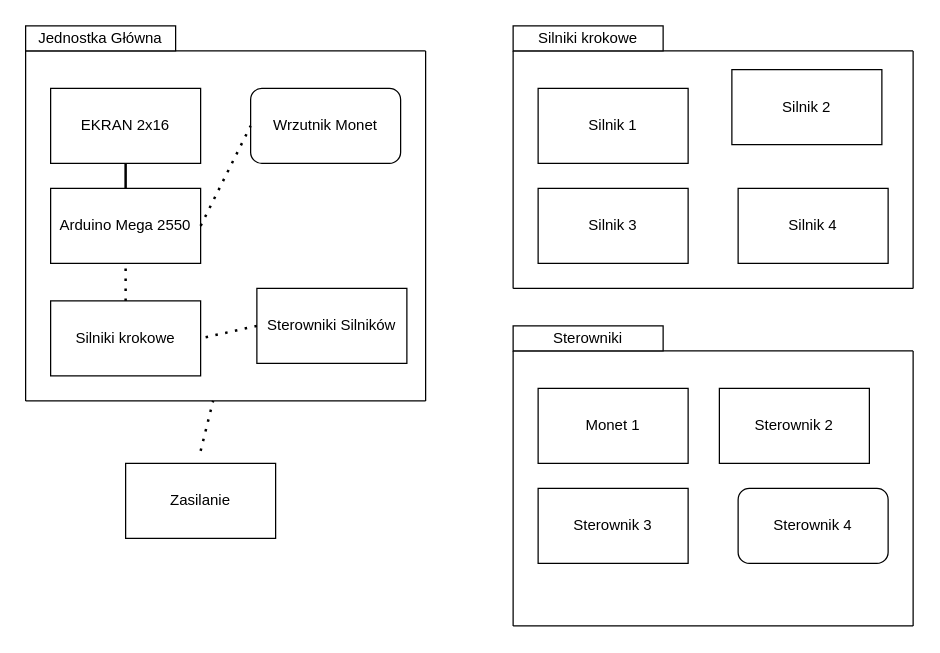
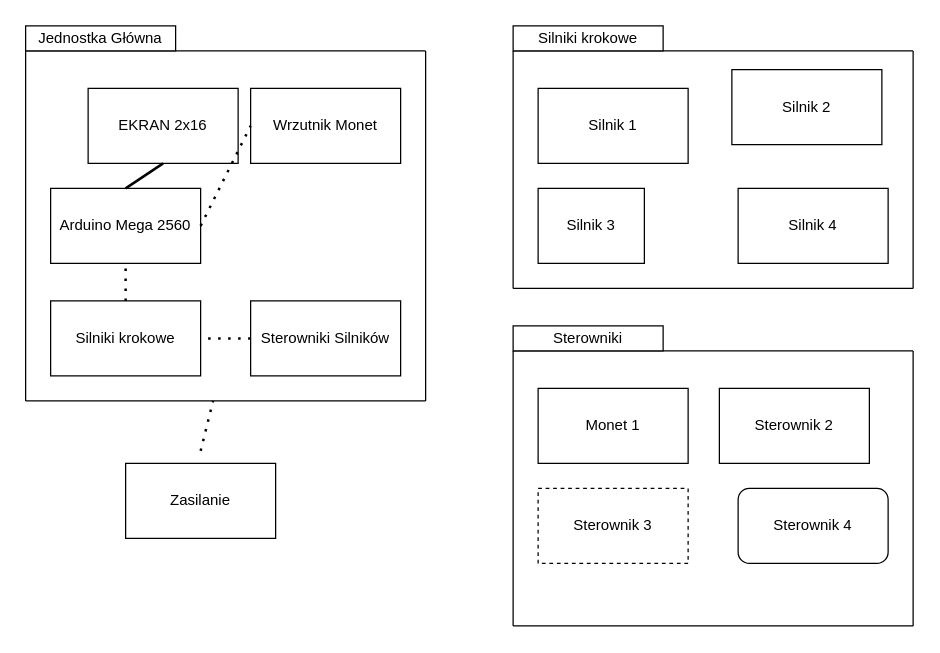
  <mxCell id="0" />
  <mxCell id="1" parent="0" />
- <mxCell id="2" value="EKRAN 2x16" style="rounded=0;whiteSpace=wrap;html=1;" parent="1" vertex="1"><mxGeometry x="40" y="70" width="120" height="60" as="geometry" /></mxCell>
- <mxCell id="3" value="Wrzutnik Monet" style="whiteSpace=wrap;html=1;rounded=1;" parent="1" vertex="1"><mxGeometry x="200" y="70" width="120" height="60" as="geometry" /></mxCell>
- <mxCell id="4" value="Sterowniki Silników" style="rounded=0;whiteSpace=wrap;html=1;" parent="1" vertex="1"><mxGeometry x="205" y="230" width="120" height="60" as="geometry" /></mxCell>
+ <mxCell id="2" value="EKRAN 2x16" style="rounded=0;whiteSpace=wrap;html=1;" parent="1" vertex="1"><mxGeometry x="70" y="70" width="120" height="60" as="geometry" /></mxCell>
+ <mxCell id="3" value="Wrzutnik Monet" style="rounded=0;whiteSpace=wrap;html=1;" parent="1" vertex="1"><mxGeometry x="200" y="70" width="120" height="60" as="geometry" /></mxCell>
+ <mxCell id="4" value="Sterowniki Silników" style="rounded=0;whiteSpace=wrap;html=1;" parent="1" vertex="1"><mxGeometry x="200" y="240" width="120" height="60" as="geometry" /></mxCell>
  <mxCell id="5" value="" style="endArrow=none;html=1;" parent="1" edge="1"><mxGeometry width="50" height="50" relative="1" as="geometry"><mxPoint x="340" y="320" as="sourcePoint" /><mxPoint x="20" y="320" as="targetPoint" /></mxGeometry></mxCell>
  <mxCell id="6" value="" style="endArrow=none;html=1;" parent="1" edge="1"><mxGeometry width="50" height="50" relative="1" as="geometry"><mxPoint x="20" y="320" as="sourcePoint" /><mxPoint x="20" y="40" as="targetPoint" /><Array as="points"><mxPoint x="20" y="150" /></Array></mxGeometry></mxCell>
  <mxCell id="7" value="" style="endArrow=none;html=1;" parent="1" edge="1"><mxGeometry width="50" height="50" relative="1" as="geometry"><mxPoint x="340" y="320" as="sourcePoint" /><mxPoint x="340" y="40" as="targetPoint" /></mxGeometry></mxCell>
  <mxCell id="8" value="" style="endArrow=none;html=1;" parent="1" edge="1"><mxGeometry width="50" height="50" relative="1" as="geometry"><mxPoint x="20" y="40" as="sourcePoint" /><mxPoint x="340" y="40" as="targetPoint" /><Array as="points"><mxPoint x="220" y="40" /></Array></mxGeometry></mxCell>
- <mxCell id="9" value="Arduino Mega 2550" style="rounded=0;whiteSpace=wrap;html=1;" parent="1" vertex="1"><mxGeometry x="40" y="150" width="120" height="60" as="geometry" /></mxCell>
+ <mxCell id="9" value="Arduino Mega 2560" style="rounded=0;whiteSpace=wrap;html=1;" parent="1" vertex="1"><mxGeometry x="40" y="150" width="120" height="60" as="geometry" /></mxCell>
  <mxCell id="10" value="" style="endArrow=none;dashed=1;html=1;dashPattern=1 3;strokeWidth=2;entryX=0.5;entryY=1;entryDx=0;entryDy=0;exitX=0.5;exitY=0;exitDx=0;exitDy=0;" parent="1" source="15" target="9" edge="1"><mxGeometry width="50" height="50" relative="1" as="geometry"><mxPoint x="100" y="280" as="sourcePoint" /><mxPoint x="115" y="230" as="targetPoint" /><Array as="points" /></mxGeometry></mxCell>
  <mxCell id="11" value="" style="endArrow=none;dashed=0;html=1;dashPattern=1 3;strokeWidth=2;entryX=0.5;entryY=1;entryDx=0;entryDy=0;exitX=0.5;exitY=0;exitDx=0;exitDy=0;" parent="1" source="9" target="2" edge="1"><mxGeometry width="50" height="50" relative="1" as="geometry"><mxPoint x="90" y="150" as="sourcePoint" /><mxPoint x="140" y="100" as="targetPoint" /></mxGeometry></mxCell>
  <mxCell id="12" value="" style="endArrow=none;dashed=1;html=1;dashPattern=1 3;strokeWidth=2;entryX=0;entryY=0.5;entryDx=0;entryDy=0;" parent="1" target="3" edge="1"><mxGeometry width="50" height="50" relative="1" as="geometry"><mxPoint x="160" y="180" as="sourcePoint" /><mxPoint x="260" y="90" as="targetPoint" /></mxGeometry></mxCell>
  <mxCell id="13" value="" style="endArrow=none;dashed=1;html=1;dashPattern=1 3;strokeWidth=2;entryX=1;entryY=0.5;entryDx=0;entryDy=0;exitX=0;exitY=0.5;exitDx=0;exitDy=0;" parent="1" source="4" target="15" edge="1"><mxGeometry width="50" height="50" relative="1" as="geometry"><mxPoint x="200" y="220" as="sourcePoint" /><mxPoint x="180" y="280" as="targetPoint" /></mxGeometry></mxCell>
  <mxCell id="14" value="Jednostka Główna" style="rounded=0;whiteSpace=wrap;html=1;" parent="1" vertex="1"><mxGeometry x="20" y="20" width="120" height="20" as="geometry" /></mxCell>
  <mxCell id="15" value="Silniki krokowe" style="rounded=0;whiteSpace=wrap;html=1;" parent="1" vertex="1"><mxGeometry x="40" y="240" width="120" height="60" as="geometry" /></mxCell>
  <mxCell id="16" value="Silnik 1" style="rounded=0;whiteSpace=wrap;html=1;" parent="1" vertex="1"><mxGeometry x="430" y="70" width="120" height="60" as="geometry" /></mxCell>
  <mxCell id="17" value="Silnik 2" style="rounded=0;whiteSpace=wrap;html=1;" parent="1" vertex="1"><mxGeometry x="585" y="55" width="120" height="60" as="geometry" /></mxCell>
  <mxCell id="18" value="Silnik 4" style="rounded=0;whiteSpace=wrap;html=1;" parent="1" vertex="1"><mxGeometry x="590" y="150" width="120" height="60" as="geometry" /></mxCell>
  <mxCell id="19" value="" style="endArrow=none;html=1;" parent="1" edge="1"><mxGeometry width="50" height="50" relative="1" as="geometry"><mxPoint x="730" y="230" as="sourcePoint" /><mxPoint x="410" y="230" as="targetPoint" /></mxGeometry></mxCell>
  <mxCell id="20" value="" style="endArrow=none;html=1;" parent="1" edge="1"><mxGeometry width="50" height="50" relative="1" as="geometry"><mxPoint x="410" y="230" as="sourcePoint" /><mxPoint x="410" y="40" as="targetPoint" /><Array as="points"><mxPoint x="410" y="150" /></Array></mxGeometry></mxCell>
  <mxCell id="21" value="" style="endArrow=none;html=1;" parent="1" edge="1"><mxGeometry width="50" height="50" relative="1" as="geometry"><mxPoint x="730" y="230" as="sourcePoint" /><mxPoint x="730" y="40" as="targetPoint" /></mxGeometry></mxCell>
  <mxCell id="22" value="" style="endArrow=none;html=1;" parent="1" edge="1"><mxGeometry width="50" height="50" relative="1" as="geometry"><mxPoint x="410" y="40" as="sourcePoint" /><mxPoint x="730" y="40" as="targetPoint" /><Array as="points"><mxPoint x="610" y="40" /></Array></mxGeometry></mxCell>
- <mxCell id="23" value="Silnik 3" style="rounded=0;whiteSpace=wrap;html=1;" parent="1" vertex="1"><mxGeometry x="430" y="150" width="120" height="60" as="geometry" /></mxCell>
+ <mxCell id="23" value="Silnik 3" style="rounded=0;whiteSpace=wrap;html=1;" parent="1" vertex="1"><mxGeometry x="430" y="150" width="85" height="60" as="geometry" /></mxCell>
  <mxCell id="24" value="Silniki krokowe" style="rounded=0;whiteSpace=wrap;html=1;" parent="1" vertex="1"><mxGeometry x="410" y="20" width="120" height="20" as="geometry" /></mxCell>
  <mxCell id="25" value="Monet 1" style="rounded=0;whiteSpace=wrap;html=1;" parent="1" vertex="1"><mxGeometry x="430" y="310" width="120" height="60" as="geometry" /></mxCell>
  <mxCell id="26" value="Sterownik 2" style="rounded=0;whiteSpace=wrap;html=1;" parent="1" vertex="1"><mxGeometry x="575" y="310" width="120" height="60" as="geometry" /></mxCell>
  <mxCell id="27" value="Sterownik 4" style="whiteSpace=wrap;html=1;rounded=1;" parent="1" vertex="1"><mxGeometry x="590" y="390" width="120" height="60" as="geometry" /></mxCell>
  <mxCell id="28" value="" style="endArrow=none;html=1;" parent="1" edge="1"><mxGeometry width="50" height="50" relative="1" as="geometry"><mxPoint x="730" y="500" as="sourcePoint" /><mxPoint x="410" y="500" as="targetPoint" /><Array as="points"><mxPoint x="570" y="500" /></Array></mxGeometry></mxCell>
  <mxCell id="29" value="" style="endArrow=none;html=1;" parent="1" edge="1"><mxGeometry width="50" height="50" relative="1" as="geometry"><mxPoint x="410" y="500" as="sourcePoint" /><mxPoint x="410" y="280" as="targetPoint" /><Array as="points"><mxPoint x="410" y="390" /></Array></mxGeometry></mxCell>
  <mxCell id="30" value="" style="endArrow=none;html=1;" parent="1" edge="1"><mxGeometry width="50" height="50" relative="1" as="geometry"><mxPoint x="730" y="500" as="sourcePoint" /><mxPoint x="730" y="280" as="targetPoint" /></mxGeometry></mxCell>
  <mxCell id="31" value="" style="endArrow=none;html=1;" parent="1" edge="1"><mxGeometry width="50" height="50" relative="1" as="geometry"><mxPoint x="410" y="280" as="sourcePoint" /><mxPoint x="730" y="280" as="targetPoint" /><Array as="points"><mxPoint x="610" y="280" /></Array></mxGeometry></mxCell>
- <mxCell id="32" value="Sterownik 3" style="rounded=0;whiteSpace=wrap;html=1;" parent="1" vertex="1"><mxGeometry x="430" y="390" width="120" height="60" as="geometry" /></mxCell>
+ <mxCell id="32" value="Sterownik 3" style="rounded=0;whiteSpace=wrap;html=1;dashed=1;" parent="1" vertex="1"><mxGeometry x="430" y="390" width="120" height="60" as="geometry" /></mxCell>
  <mxCell id="33" value="Sterowniki" style="rounded=0;whiteSpace=wrap;html=1;" parent="1" vertex="1"><mxGeometry x="410" y="260" width="120" height="20" as="geometry" /></mxCell>
  <mxCell id="34" value="Zasilanie" style="rounded=0;whiteSpace=wrap;html=1;" parent="1" vertex="1"><mxGeometry x="100" y="370" width="120" height="60" as="geometry" /></mxCell>
  <mxCell id="35" value="" style="endArrow=none;dashed=1;html=1;dashPattern=1 3;strokeWidth=2;exitX=0.5;exitY=0;exitDx=0;exitDy=0;" parent="1" source="34" edge="1"><mxGeometry width="50" height="50" relative="1" as="geometry"><mxPoint x="235" y="430" as="sourcePoint" /><mxPoint x="160" y="370" as="targetPoint" /></mxGeometry></mxCell>
  <mxCell id="36" value="" style="endArrow=none;dashed=1;html=1;dashPattern=1 3;strokeWidth=2;exitX=0.5;exitY=0;exitDx=0;exitDy=0;" parent="1" edge="1"><mxGeometry width="50" height="50" relative="1" as="geometry"><mxPoint x="160" y="360" as="sourcePoint" /><mxPoint x="170" y="320" as="targetPoint" /></mxGeometry></mxCell>
